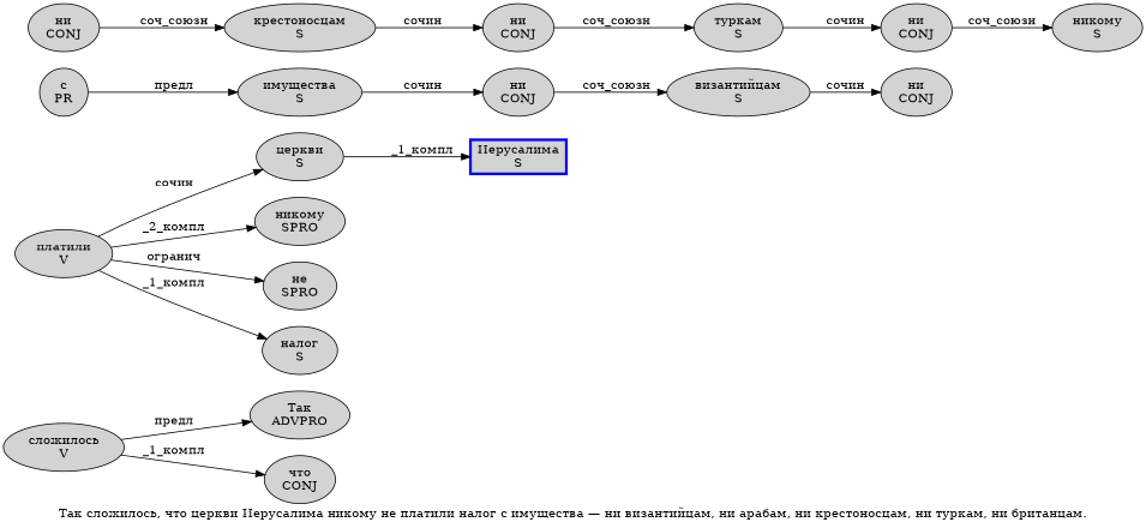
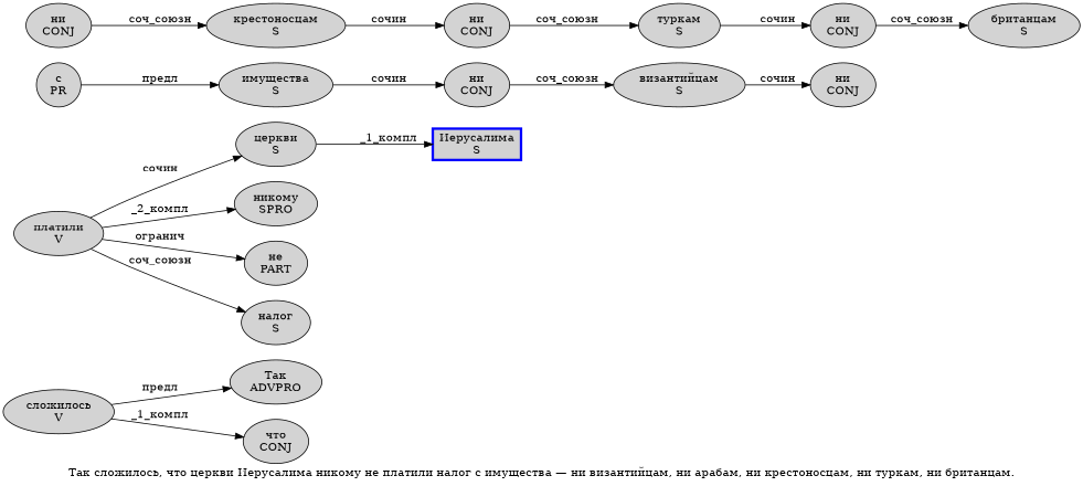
  digraph {
    label="Так сложилось, что церкви Иерусалима никому не платили налог с имущества — ни византийцам, ни арабам, ни крестоносцам, ни туркам, ни британцам."
    rankdir=LR
    node [fillcolor=lightgray penwidth=1 shape=ellipse style=filled]
    n1 [label="Так\nADVPRO"]
    n2 [label="сложилось\nV"]
    n3 [label="что\nCONJ"]
    n4 [label="платили\nV"]
    n5 [label="церкви\nS"]
    n6 [label="никому\nSPRO"]
-   n7 [label="не\nSPRO"]
+   n7 [label="не\nPART"]
    n8 [label="налог\nS"]
    n9 [color=blue label="Иерусалима\nS" penwidth=3 shape=box]
    n10 [label="с\nPR"]
    n11 [label="имущества\nS"]
    n12 [label="ни\nCONJ"]
    n13 [label="византийцам\nS"]
    n14 [label="ни\nCONJ"]
    n15 [label="ни\nCONJ"]
    n16 [label="крестоносцам\nS"]
    n17 [label="ни\nCONJ"]
    n18 [label="туркам\nS"]
    n19 [label="ни\nCONJ"]
-   n20 [label="никому\nS"]
+   n20 [label="британцам\nS"]
    n2 -> n1 [label="предл"]
    n2 -> n3 [label="_1_компл"]
    n4 -> n5 [label="сочин"]
    n4 -> n6 [label="_2_компл"]
    n4 -> n7 [label="огранич"]
-   n4 -> n8 [label="_1_компл"]
+   n4 -> n8 [label="соч_союзн"]
    n5 -> n9 [label="_1_компл"]
    n10 -> n11 [label="предл"]
    n11 -> n12 [label="сочин"]
    n12 -> n13 [label="соч_союзн"]
    n13 -> n14 [label="сочин"]
    n15 -> n16 [label="соч_союзн"]
    n16 -> n17 [label="сочин"]
    n17 -> n18 [label="соч_союзн"]
    n18 -> n19 [label="сочин"]
    n19 -> n20 [label="соч_союзн"]
  }
